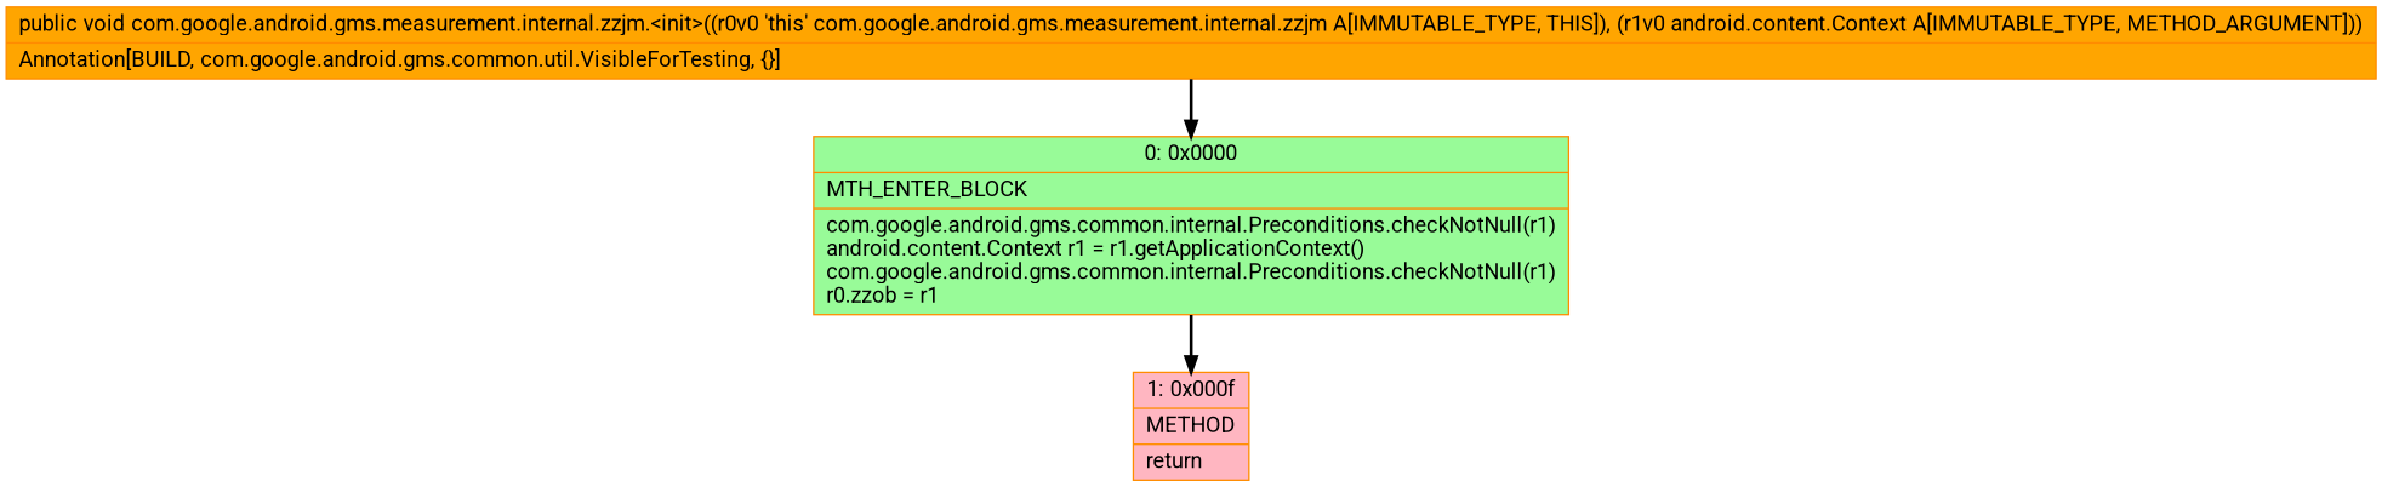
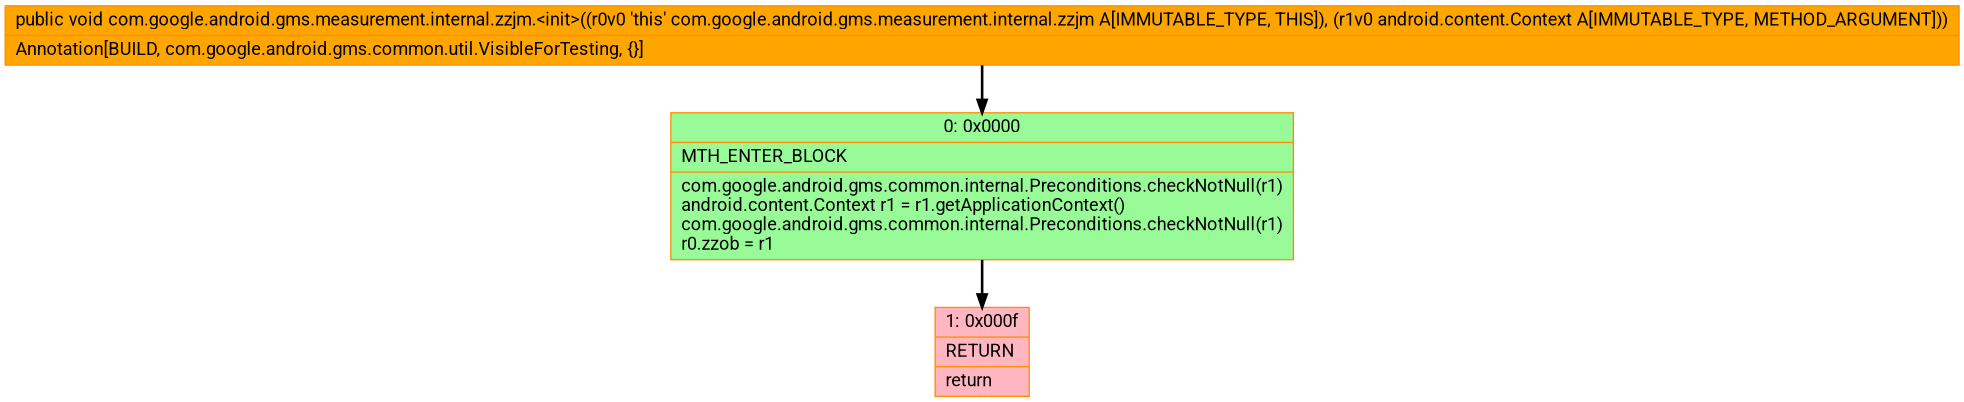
  digraph {
    fontname=Roboto
    node [shape=record style=filled color=darkorange fontname=Roboto]
    edge [style=bold fontname=Roboto]
    n1 [label="{0\:\ 0x0000|MTH_ENTER_BLOCK\l|com.google.android.gms.common.internal.Preconditions.checkNotNull(r1)\landroid.content.Context r1 = r1.getApplicationContext()\lcom.google.android.gms.common.internal.Preconditions.checkNotNull(r1)\lr0.zzob = r1\l}" fillcolor=palegreen]
-   n2 [label="{1\:\ 0x000f|METHOD\l|return\l}" fillcolor=lightpink]
+   n2 [label="{1\:\ 0x000f|RETURN\l|return\l}" fillcolor=lightpink]
    n3 [label="{public void com.google.android.gms.measurement.internal.zzjm.\<init\>((r0v0 'this' com.google.android.gms.measurement.internal.zzjm A[IMMUTABLE_TYPE, THIS]), (r1v0 android.content.Context A[IMMUTABLE_TYPE, METHOD_ARGUMENT]))  | Annotation[BUILD, com.google.android.gms.common.util.VisibleForTesting, \{\}]\l}" fillcolor=orange]
    n1 -> n2
    n3 -> n1
  }
